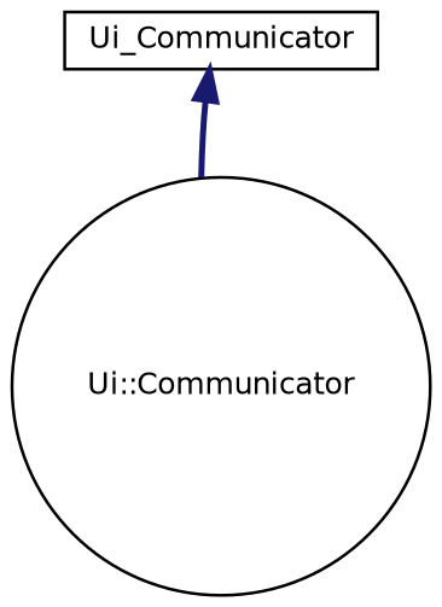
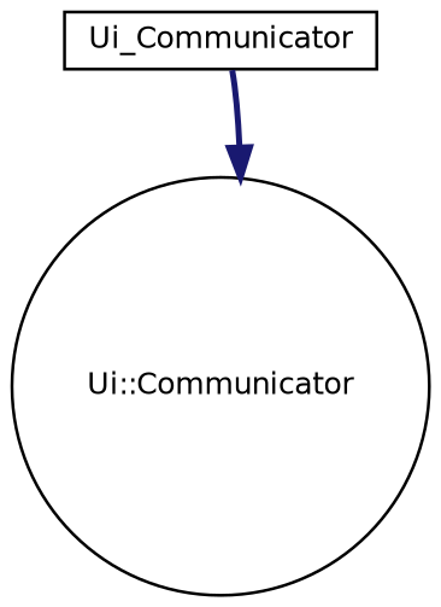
  digraph {
    rankdir=TB
    node [color=black fillcolor=white fontname=Helvetica fontsize=10 style=filled]
    n1 [height=0.2 label=Ui_Communicator shape=box width=0.4]
    n2 [height=0.2 label="Ui::Communicator" shape=circle width=0.4]
-   n1 -> n2 [color=midnightblue dir=back fontname=Helvetica fontsize=10 labelfontname=Helvetica labelfontsize=10 style=bold]
+   n2 -> n1 [color=midnightblue dir=back fontname=Helvetica fontsize=10 labelfontname=Helvetica labelfontsize=10 style=bold]
  }
